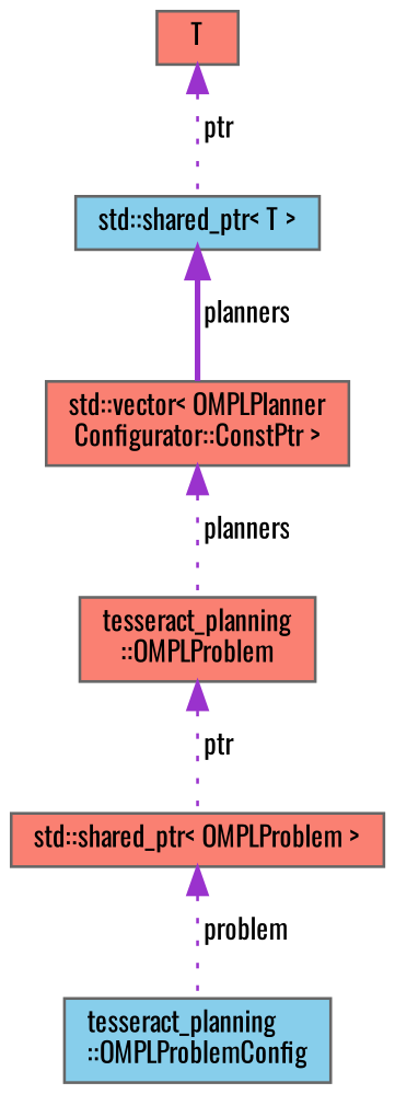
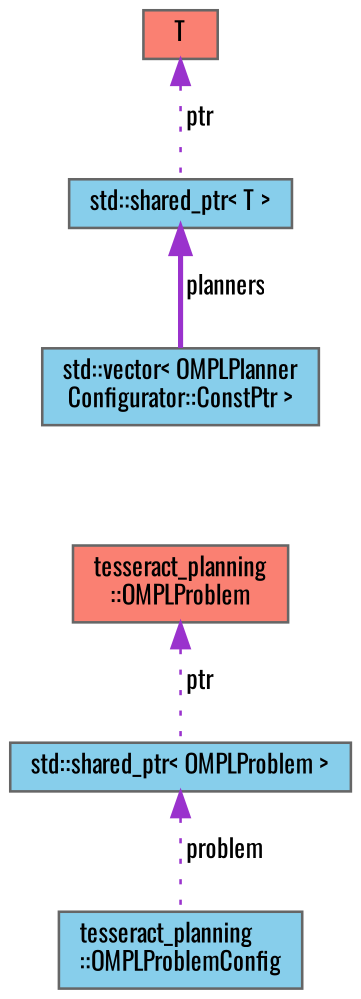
  digraph {
    fontname=Oswald
    node [color=gray40 fillcolor=skyblue fontname=Oswald fontsize=10 shape=box style=filled]
    edge [color=darkorchid3 dir=back fontname=Oswald fontsize=10 labelfontname=Helvetica labelfontsize=10 style=dotted]
    n1 [fontcolor=black height=0.2 label="tesseract_planning\l::OMPLProblemConfig" width=0.4]
-   n2 [fillcolor=salmon height=0.2 label="std::shared_ptr\< OMPLProblem \>" width=0.4]
+   n2 [height=0.2 label="std::shared_ptr\< OMPLProblem \>" width=0.4]
    n3 [fillcolor=salmon height=0.2 label="tesseract_planning\l::OMPLProblem" width=0.4]
-   n4 [fillcolor=salmon height=0.2 label="std::vector\< OMPLPlanner\lConfigurator::ConstPtr \>" width=0.4]
+   n4 [height=0.2 label="std::vector\< OMPLPlanner\lConfigurator::ConstPtr \>" width=0.4]
    n5 [height=0.2 label="std::shared_ptr\< T \>" width=0.4]
    n6 [fillcolor=salmon height=0.2 label=T width=0.4]
    n2 -> n1 [label=" problem"]
    n3 -> n2 [label=" ptr"]
-   n4 -> n3 [label=" planners"]
    n5 -> n4 [label=" planners" style=bold]
    n6 -> n5 [label=" ptr"]
  }
